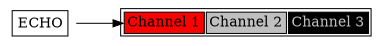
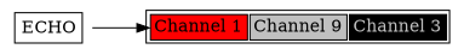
  digraph {
    rankdir=LR
    node [shape=plaintext]
-   n1 [label=<      <table border='1' cellborder='1'>        <tr>             <td bgcolor="red" port='chan_1'>Channel 1</td>             <td bgcolor="grey" port='chan_2'>Channel 2</td>             <td bgcolor="black" port='chan_3'><font color="grey">Channel 3</font></td>          </tr>      </table>   >]
+   n1 [label=<      <table border='1' cellborder='1'>        <tr>             <td bgcolor="red" port='chan_1'>Channel 1</td>             <td bgcolor="grey" port='chan_2'>Channel 9</td>             <td bgcolor="black" port='chan_3'><font color="grey">Channel 3</font></td>          </tr>      </table>   >]
    n2 [label=<     <table border='1'  cellborder='0'>       <tr><td>ECHO</td></tr>     </table>     >]
    n2 -> n1 [headport=chan_1]
  }
